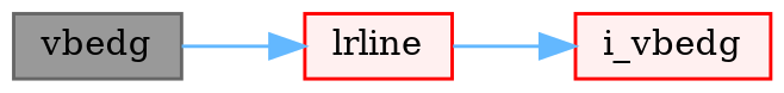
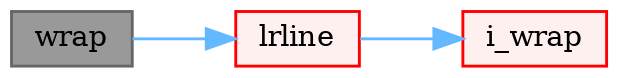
  digraph {
    fontname="DejaVu Serif"
    rankdir=LR
    node [color=red fillcolor="#FFF0F0" fontname="DejaVu Serif" fontsize=10 shape=box style=filled]
    edge [color=steelblue1 fontname="DejaVu Serif" fontsize=10 labelfontname=Helvetica labelfontsize=10 style=solid]
-   n1 [color=gray40 fillcolor=grey60 fontcolor=black height=0.2 label=vbedg width=0.4]
+   n1 [color=gray40 fillcolor=grey60 fontcolor=black height=0.2 label=wrap width=0.4]
    n2 [height=0.2 label=lrline width=0.4]
-   n3 [height=0.2 label=i_vbedg width=0.4]
+   n3 [height=0.2 label=i_wrap width=0.4]
    n1 -> n2
    n2 -> n3
  }
